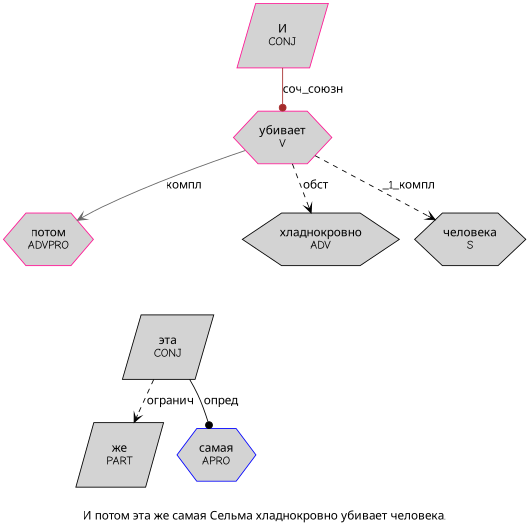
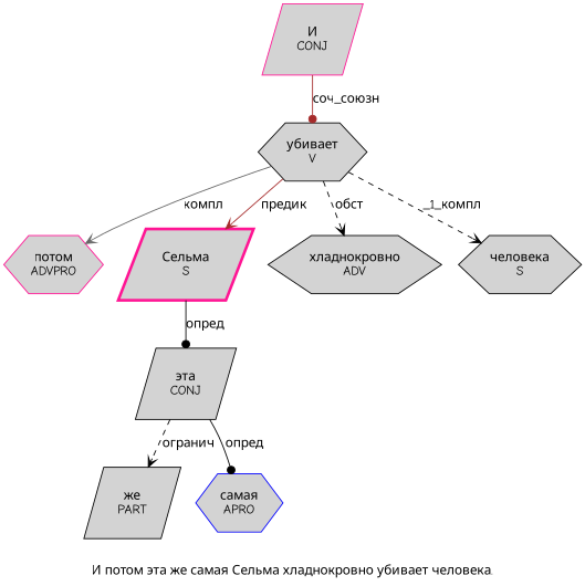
  digraph {
    fontname="Comic Neue"
    label="И потом эта же самая Сельма хладнокровно убивает человека."
    node [color=black fillcolor=lightgray fontname="Comic Neue" penwidth=1 shape=hexagon style=filled]
    edge [arrowhead=vee color=black fontname="Comic Neue" style=solid]
    n1 [color=deeppink label="И\nCONJ" shape=parallelogram]
-   n2 [color=deeppink label="убивает\nV"]
+   n2 [label="убивает\nV"]
    n3 [color=deeppink label="потом\nADVPRO"]
+   n4 [color=deeppink label="Сельма\nS" penwidth=3 shape=parallelogram]
    n5 [label="хладнокровно\nADV"]
    n6 [label="человека\nS"]
    n7 [label="эта\nCONJ" shape=parallelogram]
    n8 [label="же\nPART" shape=parallelogram]
    n9 [color=blue label="самая\nAPRO"]
    n1 -> n2 [arrowhead=dot color=brown label="соч_союзн"]
    n2 -> n3 [color=gray40 label="компл"]
+   n2 -> n4 [color=brown label="предик"]
    n2 -> n5 [label="обст" style=dashed]
    n2 -> n6 [label="_1_компл" style=dashed]
+   n4 -> n7 [arrowhead=dot label="опред"]
    n7 -> n8 [label="огранич" style=dashed]
    n7 -> n9 [arrowhead=dot label="опред"]
  }
